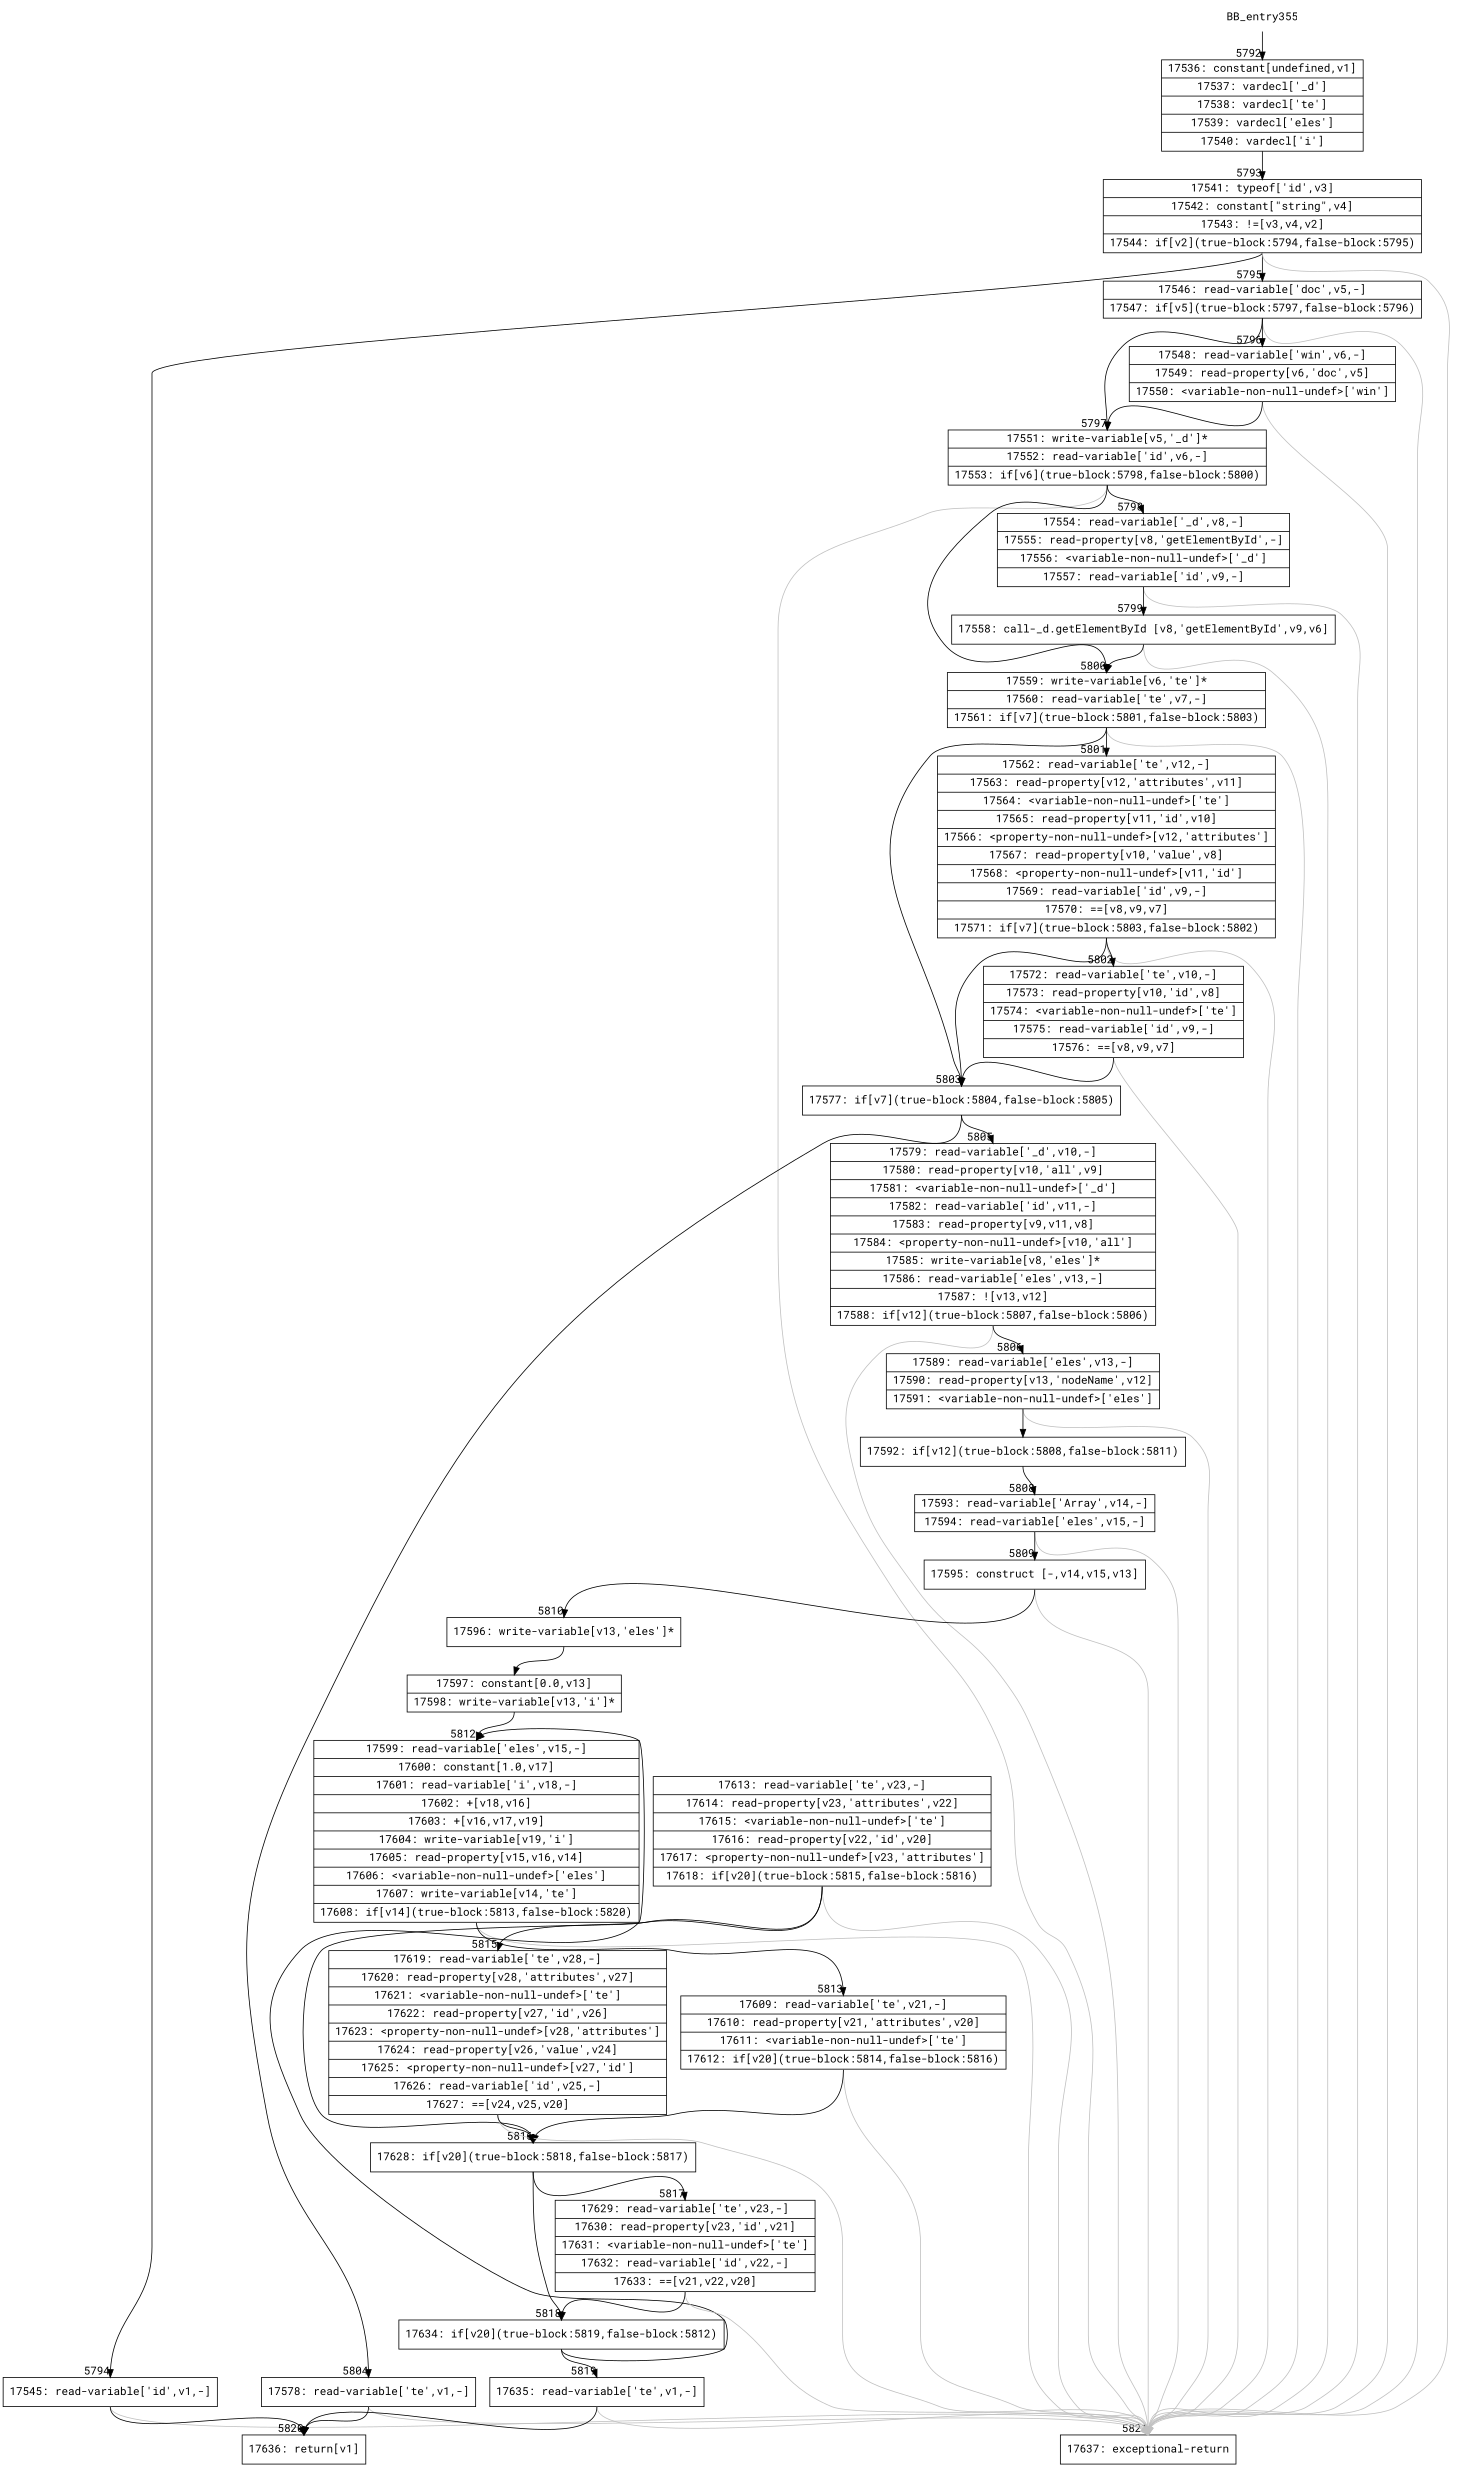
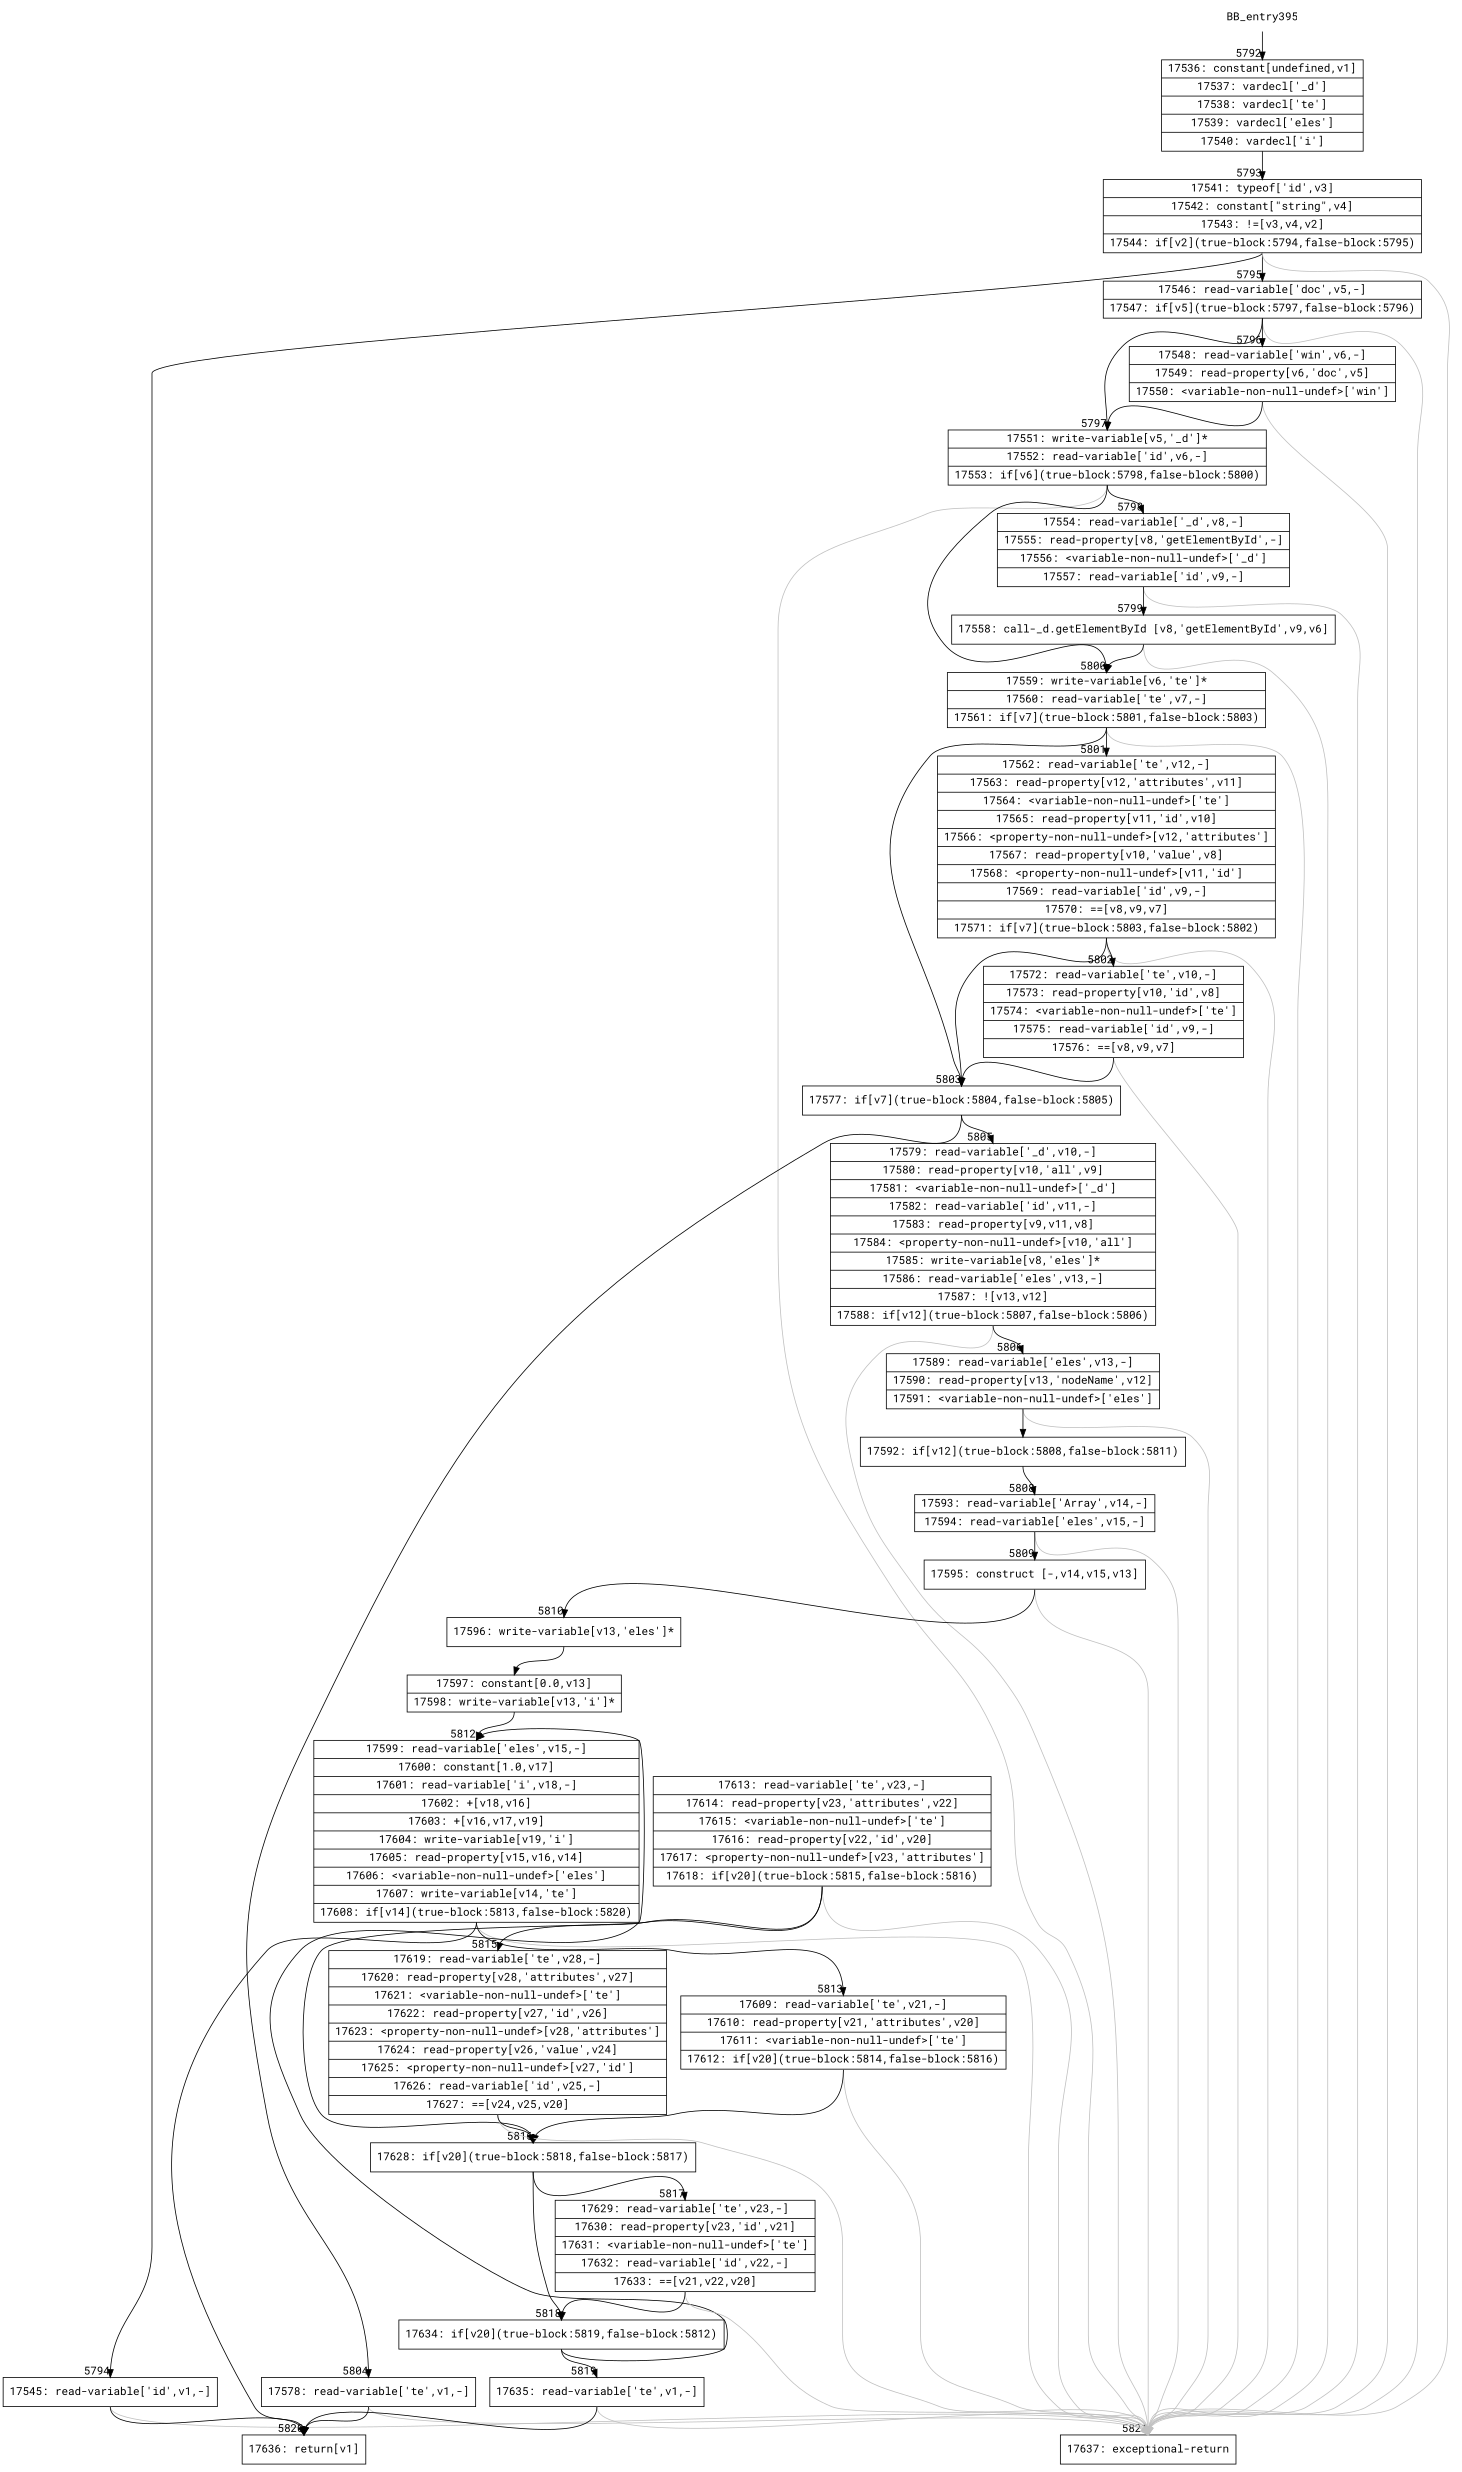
  digraph {
    fontname="Roboto Mono"
    rankdir=TD
    node [fontname="Roboto Mono" shape=record]
    edge [fontname="Roboto Mono" headport=n tailport=s]
-   BB_entry395 [shape=none label=BB_entry355]
+   BB_entry395 [shape=none]
    n2 [label="{17536: constant[undefined,v1]|17537: vardecl['_d']|17538: vardecl['te']|17539: vardecl['eles']|17540: vardecl['i']}"]
    n3 [label="{17541: typeof['id',v3]|17542: constant[\"string\",v4]|17543: !=[v3,v4,v2]|17544: if[v2](true-block:5794,false-block:5795)}"]
    n4 [label="{17545: read-variable['id',v1,-]}"]
    n5 [label="{17546: read-variable['doc',v5,-]|17547: if[v5](true-block:5797,false-block:5796)}"]
    n6 [label="{17637: exceptional-return}"]
    n7 [label="{17636: return[v1]}"]
    n8 [label="{17551: write-variable[v5,'_d']*|17552: read-variable['id',v6,-]|17553: if[v6](true-block:5798,false-block:5800)}"]
    n9 [label="{17548: read-variable['win',v6,-]|17549: read-property[v6,'doc',v5]|17550: \<variable-non-null-undef\>['win']}"]
    n10 [label="{17559: write-variable[v6,'te']*|17560: read-variable['te',v7,-]|17561: if[v7](true-block:5801,false-block:5803)}"]
    n11 [label="{17554: read-variable['_d',v8,-]|17555: read-property[v8,'getElementById',-]|17556: \<variable-non-null-undef\>['_d']|17557: read-variable['id',v9,-]}"]
    n12 [label="{17577: if[v7](true-block:5804,false-block:5805)}"]
    n13 [label="{17562: read-variable['te',v12,-]|17563: read-property[v12,'attributes',v11]|17564: \<variable-non-null-undef\>['te']|17565: read-property[v11,'id',v10]|17566: \<property-non-null-undef\>[v12,'attributes']|17567: read-property[v10,'value',v8]|17568: \<property-non-null-undef\>[v11,'id']|17569: read-variable['id',v9,-]|17570: ==[v8,v9,v7]|17571: if[v7](true-block:5803,false-block:5802)}"]
    n14 [label="{17558: call-_d.getElementById [v8,'getElementById',v9,v6]}"]
    n15 [label="{17578: read-variable['te',v1,-]}"]
    n16 [label="{17579: read-variable['_d',v10,-]|17580: read-property[v10,'all',v9]|17581: \<variable-non-null-undef\>['_d']|17582: read-variable['id',v11,-]|17583: read-property[v9,v11,v8]|17584: \<property-non-null-undef\>[v10,'all']|17585: write-variable[v8,'eles']*|17586: read-variable['eles',v13,-]|17587: ![v13,v12]|17588: if[v12](true-block:5807,false-block:5806)}"]
    n17 [label="{17572: read-variable['te',v10,-]|17573: read-property[v10,'id',v8]|17574: \<variable-non-null-undef\>['te']|17575: read-variable['id',v9,-]|17576: ==[v8,v9,v7]}"]
    n18 [label="{17589: read-variable['eles',v13,-]|17590: read-property[v13,'nodeName',v12]|17591: \<variable-non-null-undef\>['eles']}"]
    n19 [label="{17592: if[v12](true-block:5808,false-block:5811)}"]
    n20 [label="{17593: read-variable['Array',v14,-]|17594: read-variable['eles',v15,-]}"]
    n21 [label="{17595: construct [-,v14,v15,v13]}"]
    n22 [label="{17597: constant[0.0,v13]|17598: write-variable[v13,'i']*}"]
    n23 [label="{17599: read-variable['eles',v15,-]|17600: constant[1.0,v17]|17601: read-variable['i',v18,-]|17602: +[v18,v16]|17603: +[v16,v17,v19]|17604: write-variable[v19,'i']|17605: read-property[v15,v16,v14]|17606: \<variable-non-null-undef\>['eles']|17607: write-variable[v14,'te']|17608: if[v14](true-block:5813,false-block:5820)}"]
    n24 [label="{17596: write-variable[v13,'eles']*}"]
    n25 [label="{17609: read-variable['te',v21,-]|17610: read-property[v21,'attributes',v20]|17611: \<variable-non-null-undef\>['te']|17612: if[v20](true-block:5814,false-block:5816)}"]
    n26 [label="{17628: if[v20](true-block:5818,false-block:5817)}"]
    n27 [label="{17634: if[v20](true-block:5819,false-block:5812)}"]
    n28 [label="{17629: read-variable['te',v23,-]|17630: read-property[v23,'id',v21]|17631: \<variable-non-null-undef\>['te']|17632: read-variable['id',v22,-]|17633: ==[v21,v22,v20]}"]
    n29 [label="{17613: read-variable['te',v23,-]|17614: read-property[v23,'attributes',v22]|17615: \<variable-non-null-undef\>['te']|17616: read-property[v22,'id',v20]|17617: \<property-non-null-undef\>[v23,'attributes']|17618: if[v20](true-block:5815,false-block:5816)}"]
    n30 [label="{17619: read-variable['te',v28,-]|17620: read-property[v28,'attributes',v27]|17621: \<variable-non-null-undef\>['te']|17622: read-property[v27,'id',v26]|17623: \<property-non-null-undef\>[v28,'attributes']|17624: read-property[v26,'value',v24]|17625: \<property-non-null-undef\>[v27,'id']|17626: read-variable['id',v25,-]|17627: ==[v24,v25,v20]}"]
    n31 [label="{17635: read-variable['te',v1,-]}"]
    BB_entry395 -> n2 [headlabel="    5792"]
    n2 -> n3 [headlabel="      5793"]
    n3 -> n4 [headlabel="      5794"]
    n3 -> n5 [headlabel="      5795"]
    n3 -> n6 [color=gray headlabel="      5821"]
    n4 -> n6 [color=gray]
    n4 -> n7 [headlabel="      5820"]
    n5 -> n6 [color=gray]
    n5 -> n8 [headlabel="      5797"]
    n5 -> n9 [headlabel="      5796"]
    n8 -> n6 [color=gray]
    n8 -> n10 [headlabel="      5800"]
    n8 -> n11 [headlabel="      5798"]
    n9 -> n6 [color=gray]
    n9 -> n8
    n10 -> n6 [color=gray]
    n10 -> n12 [headlabel="      5803"]
    n10 -> n13 [headlabel="      5801"]
    n11 -> n6 [color=gray]
    n11 -> n14 [headlabel="      5799"]
    n12 -> n15 [headlabel="      5804"]
    n12 -> n16 [headlabel="      5805"]
    n13 -> n6 [color=gray]
    n13 -> n12
    n13 -> n17 [headlabel="      5802"]
    n14 -> n6 [color=gray]
    n14 -> n10
    n15 -> n6 [color=gray]
    n15 -> n7
    n16 -> n6 [color=gray]
    n16 -> n18 [headlabel="      5806"]
    n17 -> n6 [color=gray]
    n17 -> n12
    n18 -> n6 [color=gray]
    n18 -> n19
    n19 -> n20 [headlabel="      5808"]
    n20 -> n6 [color=gray]
    n20 -> n21 [headlabel="      5809"]
    n21 -> n6 [color=gray]
    n21 -> n24 [headlabel="      5810"]
    n22 -> n23 [headlabel="      5812"]
    n23 -> n6 [color=gray]
+   n23 -> n7
    n23 -> n25 [headlabel="      5813"]
    n24 -> n22
    n25 -> n6 [color=gray]
    n25 -> n26 [headlabel="      5816"]
    n26 -> n27 [headlabel="      5818"]
    n26 -> n28 [headlabel="      5817"]
    n27 -> n23
    n27 -> n31 [headlabel="      5819"]
    n28 -> n6 [color=gray]
    n28 -> n27
    n29 -> n6 [color=gray]
    n29 -> n26
    n29 -> n30 [headlabel="      5815"]
    n30 -> n6 [color=gray]
    n30 -> n26
    n31 -> n6 [color=gray]
    n31 -> n7
  }
